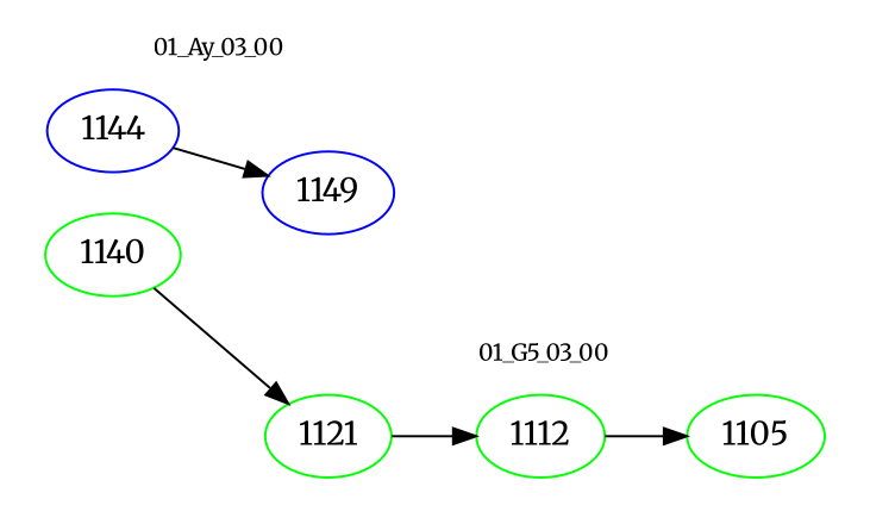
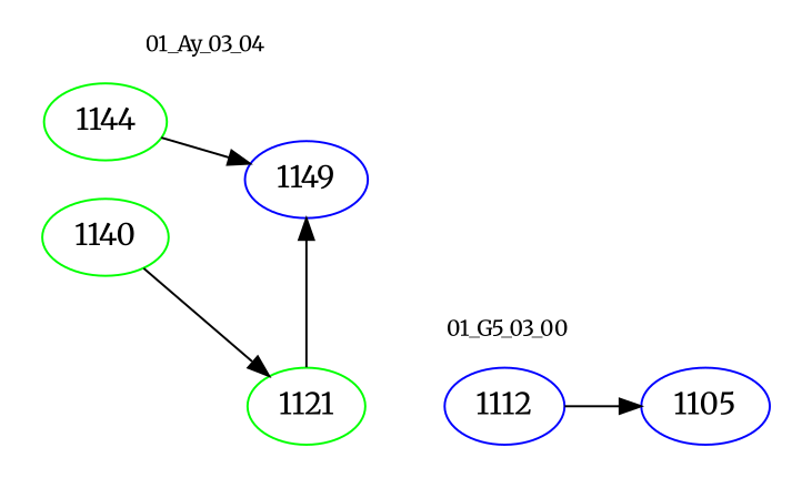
  digraph {
    fontname=Merriweather
    rankdir=LR
    node [color=blue fontname=Merriweather]
    edge [color=black fontname=Merriweather]
    n1 [color=green label=1140]
-   n2 [label=1144]
+   n2 [color=green label=1144]
    n3 [label=1149]
    n4 [color=green label=1121]
-   n5 [color=green label=1112]
-   n6 [color=green label=1105]
+   n5 [label=1112]
+   n6 [label=1105]
    subgraph cluster_1 {
      color=white
      fontsize=10
-     label="01_Ay_03_00"
+     label="01_Ay_03_04"
      n1
      n2
      n3
    }
    subgraph cluster_2 {
      color=white
      fontsize=10
      label="01_G5_03_00"
      n4
      n5
      n6
    }
    n1 -> n4
    n2 -> n3
-   n4 -> n5
+   n4 -> n3
    n5 -> n6
  }
